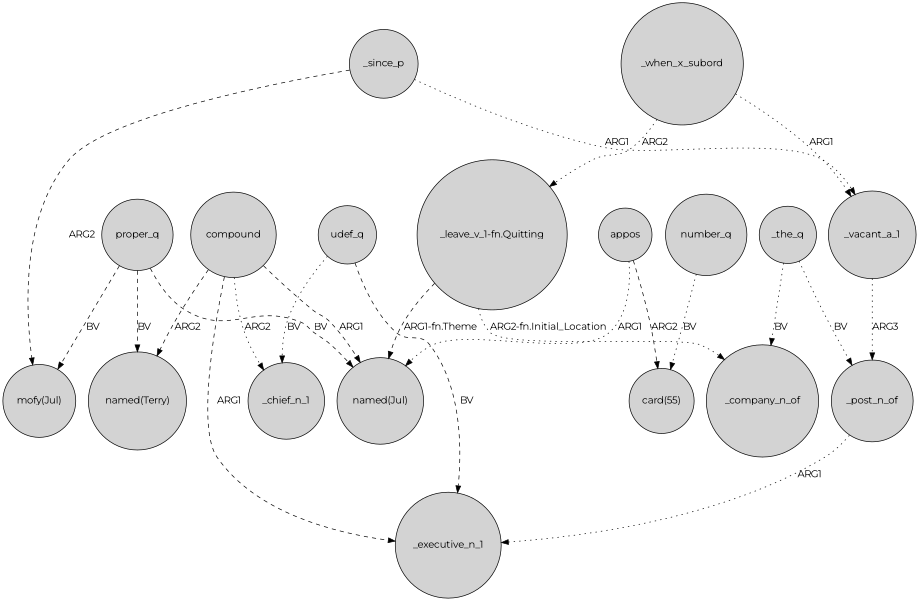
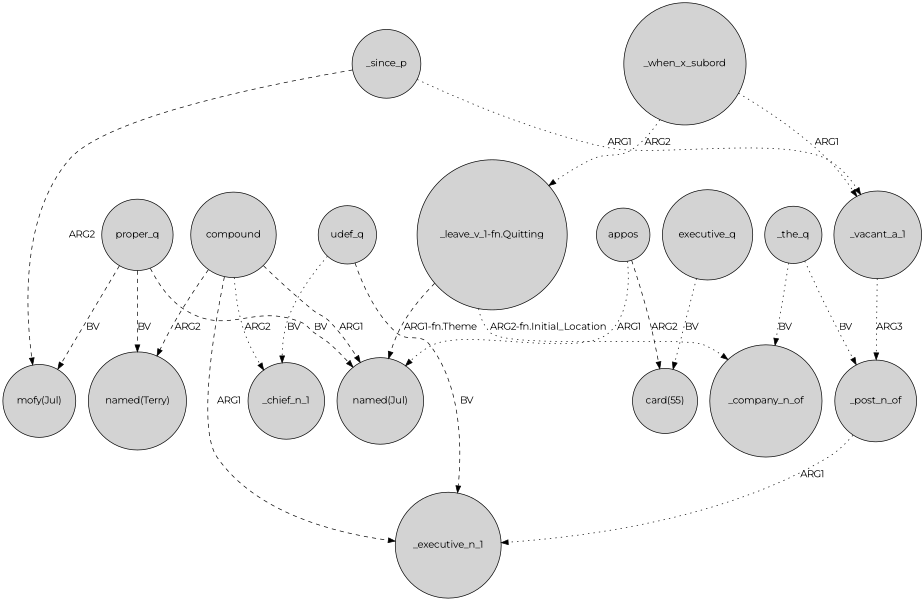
  digraph {
    fontname=Montserrat
    node [fontname=Montserrat shape=circle style=filled]
    edge [fontname=Montserrat style=dotted]
    proper_q
    "mofy(Jul)"
    "named(Terry)"
    n4 [label="named(Jul)"]
    compound
    _executive_n_1
    _chief_n_1
    udef_q
    _since_p
    _vacant_a_1
    _post_n_of
    appos
    "card(55)"
-   number_q
+   number_q [label=executive_q]
    _when_x_subord
    "_leave_v_1-fn.Quitting"
    _company_n_of
    _the_q
    proper_q -> "mofy(Jul)" [label=BV style=dashed]
    proper_q -> "named(Terry)" [label=BV style=dashed]
    proper_q -> n4 [label=BV style=dashed]
    compound -> "named(Terry)" [label=ARG2 style=dashed]
    compound -> n4 [label=ARG1 style=dashed]
    compound -> _executive_n_1 [label=ARG1 style=dashed]
    compound -> _chief_n_1 [label=ARG2]
    udef_q -> _executive_n_1 [label=BV style=dashed]
    udef_q -> _chief_n_1 [label=BV]
    _since_p -> "mofy(Jul)" [label=ARG2 style=dashed]
    _since_p -> _vacant_a_1 [label=ARG1]
    _vacant_a_1 -> _post_n_of [label=ARG3]
    _post_n_of -> _executive_n_1 [label=ARG1]
    appos -> n4 [label=ARG1]
    appos -> "card(55)" [label=ARG2 style=dashed]
    number_q -> "card(55)" [label=BV]
    _when_x_subord -> _vacant_a_1 [label=ARG1]
    _when_x_subord -> "_leave_v_1-fn.Quitting" [label=ARG2]
    "_leave_v_1-fn.Quitting" -> n4 [label="ARG1-fn.Theme" style=dashed]
    "_leave_v_1-fn.Quitting" -> _company_n_of [label="ARG2-fn.Initial_Location"]
    _the_q -> _post_n_of [label=BV]
    _the_q -> _company_n_of [label=BV]
  }
